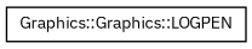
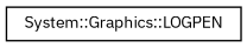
  digraph {
    rankdir=LR
    fontname="IBM Plex Sans"
-   n1 [color=black fillcolor=white fontname="IBM Plex Sans" fontsize=10 height=0.2 label="Graphics::Graphics::LOGPEN" shape=record style=filled width=0.4]
+   n1 [color=black fillcolor=white fontname="IBM Plex Sans" fontsize=10 height=0.2 label="System::Graphics::LOGPEN" shape=record style=filled width=0.4]
  }
